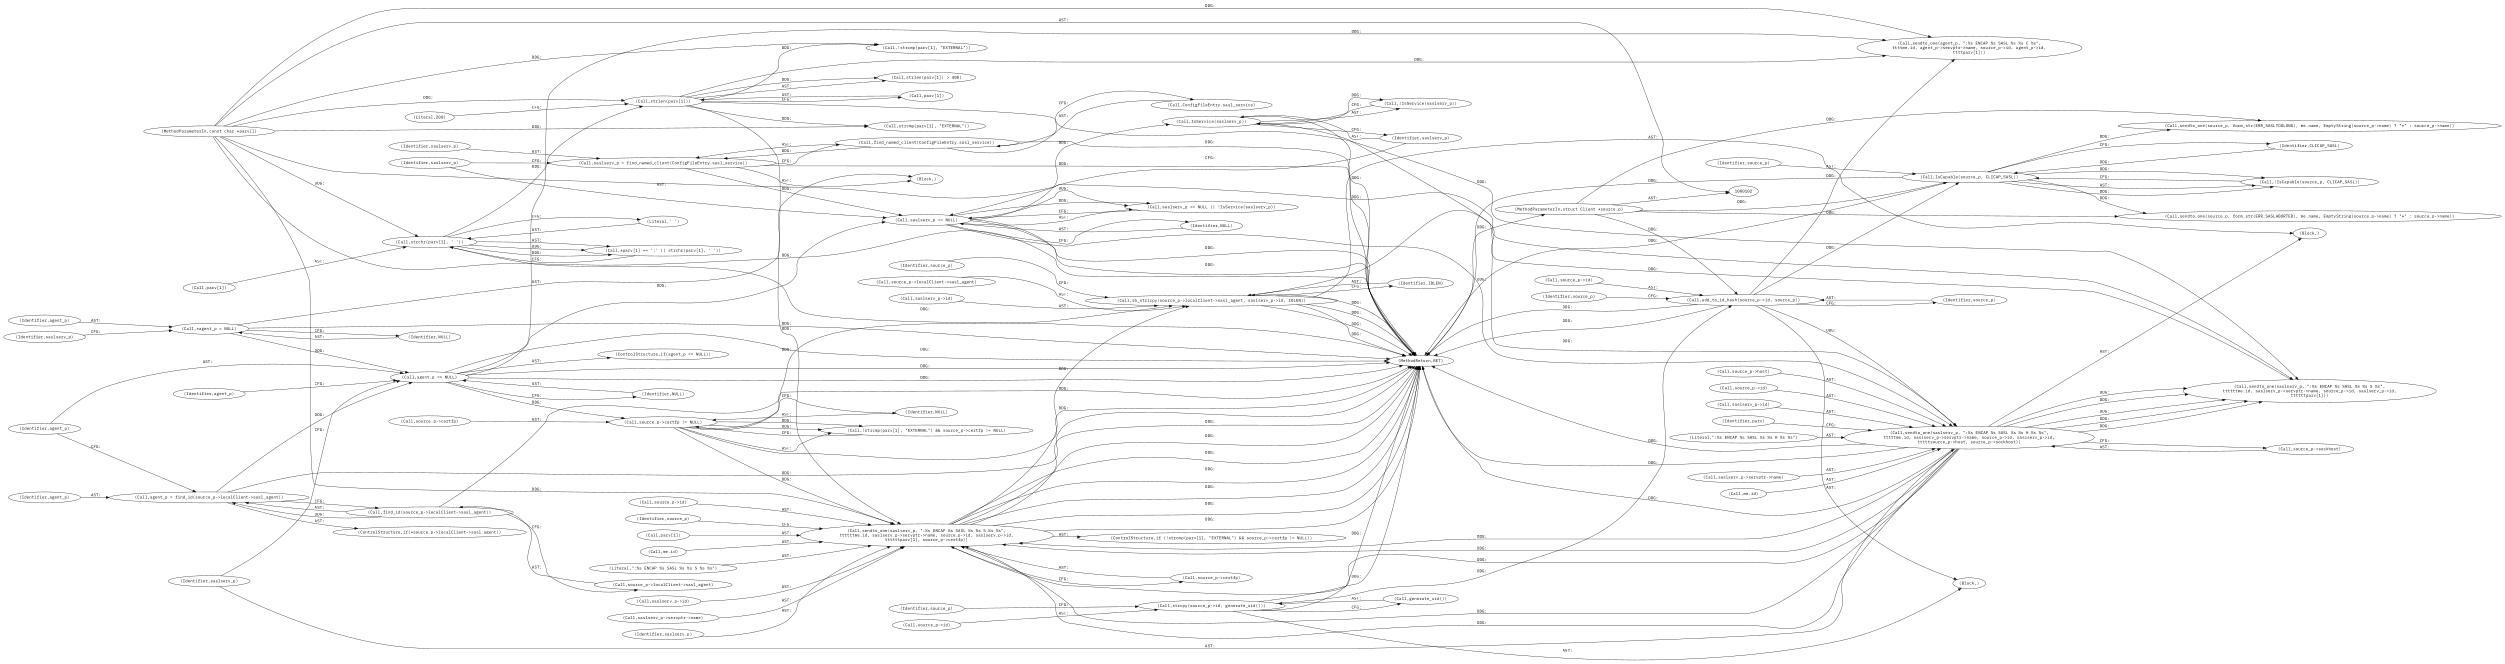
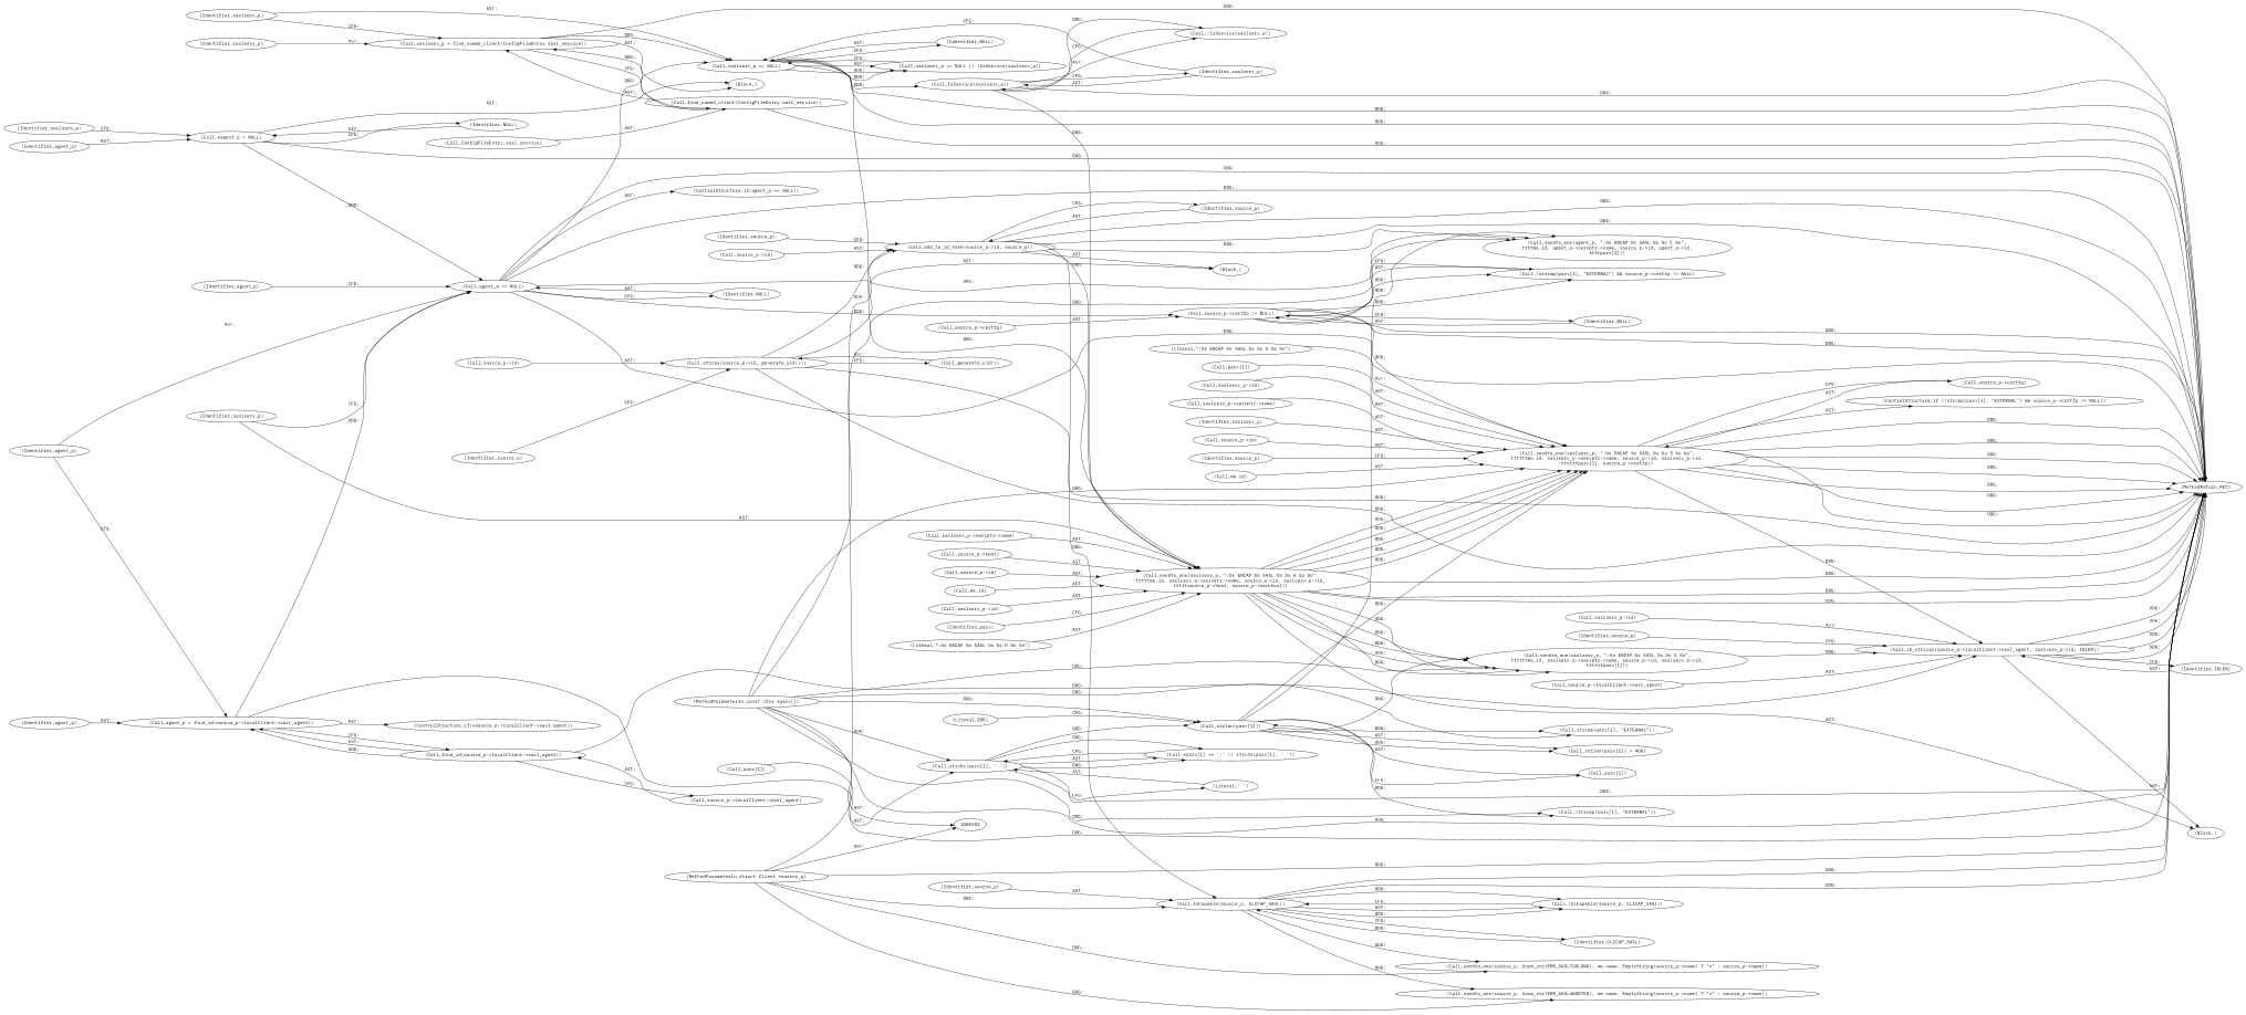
  digraph {
    fontname="IBM Plex Mono"
    rankdir=LR
    node [fontname="IBM Plex Mono"]
    edge [fontname="IBM Plex Mono"]
    n1 [label="(Call,sendto_one(saslserv_p, \":%s ENCAP %s SASL %s %s S %s %s\",\n\t\t\t\t\t\tme.id, saslserv_p->servptr->name, source_p->id, saslserv_p->id,\n\t\t\t\t\t\tparv[1], source_p->certfp))"]
    n2 [label="(Call,rb_strlcpy(source_p->localClient->sasl_agent, saslserv_p->id, IDLEN))"]
    n3 [label="(MethodReturn,RET)"]
    n4 [label="(ControlStructure,if (!strcmp(parv[1], \"EXTERNAL\") && source_p->certfp != NULL))"]
    n5 [label="(Call,source_p->certfp)"]
    n6 [label="(Block,)"]
    n7 [label="(Identifier,IDLEN)"]
    n8 [label="(Call,sendto_one(saslserv_p, \":%s ENCAP %s SASL %s %s H %s %s\",\n\t\t\t\t\tme.id, saslserv_p->servptr->name, source_p->id, saslserv_p->id,\n\t\t\t\t\tsource_p->host, source_p->sockhost))"]
-   n9 [label="(Call,source_p->sockhost)"]
    n10 [label="(Call,sendto_one(saslserv_p, \":%s ENCAP %s SASL %s %s S %s\",\n\t\t\t\t\t\tme.id, saslserv_p->servptr->name, source_p->id, saslserv_p->id,\n\t\t\t\t\t\tparv[1]))"]
    n11 [label="(Call,saslserv_p == NULL)"]
    n12 [label="(Call,IsService(saslserv_p))"]
    n13 [label="(Call,saslserv_p == NULL || !IsService(saslserv_p))"]
    n14 [label="(Identifier,NULL)"]
    n15 [label="(Call,!IsService(saslserv_p))"]
    n16 [label="(Identifier,saslserv_p)"]
    n17 [label="(Call,agent_p == NULL)"]
    n18 [label="(Call,sendto_one(agent_p, \":%s ENCAP %s SASL %s %s C %s\",\n\t\t\t\tme.id, agent_p->servptr->name, source_p->id, agent_p->id,\n\t\t\t\tparv[1]))"]
    n19 [label="(Call,source_p->certfp != NULL)"]
    n20 [label="(Identifier,NULL)"]
    n21 [label="(ControlStructure,if(agent_p == NULL))"]
    n22 [label="(Call,saslserv_p = find_named_client(ConfigFileEntry.sasl_service))"]
    n23 [label="(Call,find_named_client(ConfigFileEntry.sasl_service))"]
    n24 [label="(Block,)"]
    n25 [label="(Call,ConfigFileEntry.sasl_service)"]
    n26 [label="(Call,add_to_id_hash(source_p->id, source_p))"]
    n27 [label="(Block,)"]
    n28 [label="(Identifier,source_p)"]
    n29 [label="(Call,IsCapable(source_p, CLICAP_SASL))"]
    n30 [label="(Call,strcpy(source_p->id, generate_uid()))"]
    n31 [label="(Call,generate_uid())"]
    n32 [label="(Call,sendto_one(source_p, form_str(ERR_SASLABORTED), me.name, EmptyString(source_p->name) ? \"*\" : source_p->name))"]
    n33 [label="(Call,sendto_one(source_p, form_str(ERR_SASLTOOLONG), me.name, EmptyString(source_p->name) ? \"*\" : source_p->name))"]
    n34 [label="(Call,!IsCapable(source_p, CLICAP_SASL))"]
    n35 [label="(Identifier,CLICAP_SASL)"]
    n36 [label="(MethodParameterIn,struct Client *source_p)"]
    1000102
    n38 [label="(MethodParameterIn,const char *parv[])"]
    n39 [label="(Call,strlen(parv[1]))"]
    n40 [label="(Call,strchr(parv[1], ' '))"]
    n41 [label="(Call,strcmp(parv[1], \"EXTERNAL\"))"]
    n42 [label="(Call,!strcmp(parv[1], \"EXTERNAL\"))"]
    n43 [label="(Call,strlen(parv[1]) > 400)"]
    n44 [label="(Call,parv[1])"]
    n45 [label="(Call,*parv[1] == ':' || strchr(parv[1], ' '))"]
    n46 [label="(Literal,' ')"]
    n47 [label="(Identifier,NULL)"]
    n48 [label="(Call,!strcmp(parv[1], \"EXTERNAL\") && source_p->certfp != NULL)"]
    n49 [label="(Call,agent_p = find_id(source_p->localClient->sasl_agent))"]
    n50 [label="(Call,find_id(source_p->localClient->sasl_agent))"]
    n51 [label="(ControlStructure,if(*source_p->localClient->sasl_agent))"]
    n52 [label="(Call,source_p->localClient->sasl_agent)"]
    n53 [label="(Call,*agent_p = NULL)"]
    n54 [label="(Identifier,NULL)"]
    n55 [label="(Call,parv[1])"]
    n56 [label="(Call,source_p->id)"]
    n57 [label="(Call,source_p->localClient->sasl_agent)"]
    n58 [label="(Identifier,agent_p)"]
    n59 [label="(Call,me.id)"]
    n60 [label="(Call,source_p->certfp)"]
    n61 [label="(Identifier,source_p)"]
    n62 [label="(Call,saslserv_p->id)"]
    n63 [label="(Identifier,saslserv_p)"]
    n64 [label="(Call,saslserv_p->id)"]
    n65 [label="(Identifier,parv)"]
    n66 [label="(Literal,\":%s ENCAP %s SASL %s %s H %s %s\")"]
    n67 [label="(Identifier,source_p)"]
    n68 [label="(Identifier,agent_p)"]
    n69 [label="(Literal,200)"]
    n70 [label="(Identifier,source_p)"]
    n71 [label="(Call,me.id)"]
    n72 [label="(Identifier,saslserv_p)"]
    n73 [label="(Literal,\":%s ENCAP %s SASL %s %s S %s %s\")"]
    n74 [label="(Identifier,source_p)"]
    n75 [label="(Call,parv[1])"]
    n76 [label="(Call,saslserv_p->servptr->name)"]
    n77 [label="(Call,saslserv_p->id)"]
    n78 [label="(Identifier,saslserv_p)"]
    n79 [label="(Call,saslserv_p->servptr->name)"]
    n80 [label="(Identifier,saslserv_p)"]
    n81 [label="(Call,source_p->id)"]
    n82 [label="(Identifier,agent_p)"]
    n83 [label="(Call,source_p->host)"]
    n84 [label="(Identifier,agent_p)"]
    n85 [label="(Call,source_p->id)"]
    n86 [label="(Call,source_p->id)"]
    n87 [label="(Identifier,saslserv_p)"]
    n88 [label="(Identifier,source_p)"]
    n1 -> n2 [label="DDG: "]
    n1 -> n3 [label="DDG: "]
    n1 -> n3 [label="DDG: "]
    n1 -> n3 [label="DDG: "]
    n1 -> n3 [label="DDG: "]
    n1 -> n3 [label="DDG: "]
    n1 -> n3 [label="DDG: "]
    n1 -> n3 [label="DDG: "]
    n1 -> n4 [label="AST: "]
    n1 -> n5 [label="CFG: "]
    n2 -> n3 [label="DDG: "]
    n2 -> n3 [label="DDG: "]
    n2 -> n3 [label="DDG: "]
    n2 -> n3 [label="DDG: "]
    n2 -> n6 [label="AST: "]
    n2 -> n7 [label="CFG: "]
    n5 -> n1 [label="AST: "]
    n7 -> n2 [label="AST: "]
    n8 -> n1 [label="DDG: "]
    n8 -> n1 [label="DDG: "]
    n8 -> n1 [label="DDG: "]
    n8 -> n1 [label="DDG: "]
    n8 -> n1 [label="DDG: "]
    n8 -> n3 [label="DDG: "]
    n8 -> n3 [label="DDG: "]
    n8 -> n3 [label="DDG: "]
    n8 -> n6 [label="AST: "]
-   n8 -> n9 [label="CFG: "]
    n8 -> n10 [label="DDG: "]
    n8 -> n10 [label="DDG: "]
    n8 -> n10 [label="DDG: "]
    n8 -> n10 [label="DDG: "]
    n8 -> n10 [label="DDG: "]
-   n9 -> n8 [label="AST: "]
    n10 -> n2 [label="DDG: "]
    n11 -> n3 [label="DDG: "]
    n11 -> n3 [label="DDG: "]
    n11 -> n8 [label="DDG: "]
    n11 -> n12 [label="DDG: "]
    n11 -> n13 [label="AST: "]
    n11 -> n13 [label="DDG: "]
    n11 -> n13 [label="DDG: "]
    n11 -> n14 [label="CFG: "]
    n12 -> n3 [label="DDG: "]
    n12 -> n8 [label="DDG: "]
    n12 -> n15 [label="AST: "]
    n12 -> n15 [label="DDG: "]
    n12 -> n16 [label="CFG: "]
    n13 -> n11 [label="CFG: "]
    n14 -> n11 [label="AST: "]
    n15 -> n12 [label="CFG: "]
    n16 -> n11 [label="CFG: "]
    n16 -> n12 [label="AST: "]
    n17 -> n3 [label="DDG: "]
    n17 -> n3 [label="DDG: "]
    n17 -> n3 [label="DDG: "]
    n17 -> n11 [label="DDG: "]
    n17 -> n18 [label="DDG: "]
    n17 -> n19 [label="DDG: "]
    n17 -> n20 [label="CFG: "]
    n17 -> n21 [label="AST: "]
    n19 -> n1 [label="DDG: "]
    n19 -> n3 [label="DDG: "]
    n19 -> n3 [label="DDG: "]
    n19 -> n47 [label="CFG: "]
    n19 -> n48 [label="AST: "]
    n19 -> n48 [label="DDG: "]
    n19 -> n48 [label="DDG: "]
    n20 -> n17 [label="AST: "]
    n22 -> n3 [label="DDG: "]
    n22 -> n11 [label="DDG: "]
    n22 -> n23 [label="CFG: "]
    n22 -> n24 [label="AST: "]
    n23 -> n3 [label="DDG: "]
    n23 -> n22 [label="AST: "]
    n23 -> n22 [label="DDG: "]
-   n23 -> n25 [label="CFG: "]
    n25 -> n23 [label="AST: "]
    n26 -> n3 [label="DDG: "]
    n26 -> n3 [label="DDG: "]
    n26 -> n8 [label="DDG: "]
    n26 -> n18 [label="DDG: "]
    n26 -> n27 [label="AST: "]
    n26 -> n28 [label="CFG: "]
    n26 -> n29 [label="DDG: "]
    n28 -> n26 [label="AST: "]
    n29 -> n3 [label="DDG: "]
    n29 -> n3 [label="DDG: "]
    n29 -> n32 [label="DDG: "]
    n29 -> n33 [label="DDG: "]
    n29 -> n34 [label="AST: "]
    n29 -> n34 [label="DDG: "]
    n29 -> n34 [label="DDG: "]
    n29 -> n35 [label="CFG: "]
    n30 -> n3 [label="DDG: "]
    n30 -> n3 [label="DDG: "]
    n30 -> n26 [label="DDG: "]
    n30 -> n27 [label="AST: "]
    n30 -> n31 [label="CFG: "]
    n31 -> n30 [label="AST: "]
    n34 -> n29 [label="CFG: "]
    n35 -> n29 [label="DDG: "]
-   n3 -> n36 [label="DDG: "]
+   n36 -> n3 [label="DDG: "]
    n36 -> n26 [label="DDG: "]
    n36 -> n29 [label="DDG: "]
    n36 -> n32 [label="DDG: "]
    n36 -> n33 [label="DDG: "]
    n36 -> 1000102 [label="AST: "]
    n38 -> n1 [label="DDG: "]
    n38 -> n3 [label="DDG: "]
    n38 -> n10 [label="DDG: "]
    n38 -> n18 [label="DDG: "]
    n38 -> 1000102 [label="AST: "]
    n38 -> n39 [label="DDG: "]
    n38 -> n40 [label="DDG: "]
    n38 -> n41 [label="DDG: "]
    n38 -> n42 [label="DDG: "]
    n39 -> n1 [label="DDG: "]
    n39 -> n10 [label="DDG: "]
    n39 -> n18 [label="DDG: "]
    n39 -> n41 [label="DDG: "]
    n39 -> n42 [label="DDG: "]
    n39 -> n43 [label="AST: "]
    n39 -> n43 [label="DDG: "]
    n39 -> n44 [label="CFG: "]
    n40 -> n3 [label="DDG: "]
    n40 -> n39 [label="DDG: "]
    n40 -> n45 [label="AST: "]
    n40 -> n45 [label="DDG: "]
    n40 -> n45 [label="DDG: "]
    n40 -> n46 [label="CFG: "]
    n44 -> n39 [label="AST: "]
    n45 -> n40 [label="CFG: "]
    n46 -> n40 [label="AST: "]
    n47 -> n19 [label="AST: "]
    n48 -> n19 [label="CFG: "]
    n49 -> n3 [label="DDG: "]
    n49 -> n17 [label="DDG: "]
    n49 -> n50 [label="CFG: "]
    n49 -> n51 [label="AST: "]
    n50 -> n2 [label="DDG: "]
    n50 -> n49 [label="AST: "]
    n50 -> n49 [label="DDG: "]
    n50 -> n52 [label="CFG: "]
    n52 -> n50 [label="AST: "]
    n53 -> n3 [label="DDG: "]
    n53 -> n17 [label="DDG: "]
    n53 -> n24 [label="AST: "]
    n53 -> n54 [label="CFG: "]
    n54 -> n53 [label="AST: "]
    n55 -> n40 [label="AST: "]
    n56 -> n30 [label="AST: "]
    n57 -> n2 [label="AST: "]
    n58 -> n17 [label="CFG: "]
    n59 -> n8 [label="AST: "]
    n60 -> n19 [label="AST: "]
    n61 -> n1 [label="CFG: "]
    n62 -> n2 [label="AST: "]
    n63 -> n53 [label="CFG: "]
    n64 -> n8 [label="AST: "]
    n65 -> n8 [label="CFG: "]
    n66 -> n8 [label="AST: "]
    n67 -> n29 [label="AST: "]
    n68 -> n53 [label="AST: "]
    n69 -> n39 [label="CFG: "]
    n70 -> n2 [label="CFG: "]
    n71 -> n1 [label="AST: "]
    n72 -> n22 [label="AST: "]
    n73 -> n1 [label="AST: "]
    n74 -> n30 [label="CFG: "]
    n75 -> n1 [label="AST: "]
    n76 -> n8 [label="AST: "]
    n77 -> n1 [label="AST: "]
    n78 -> n8 [label="AST: "]
    n78 -> n17 [label="CFG: "]
    n79 -> n1 [label="AST: "]
    n80 -> n1 [label="AST: "]
    n81 -> n1 [label="AST: "]
    n82 -> n49 [label="AST: "]
    n83 -> n8 [label="AST: "]
    n84 -> n17 [label="AST: "]
    n84 -> n49 [label="CFG: "]
    n85 -> n8 [label="AST: "]
    n86 -> n26 [label="AST: "]
    n87 -> n11 [label="AST: "]
    n87 -> n22 [label="CFG: "]
    n88 -> n26 [label="CFG: "]
  }
